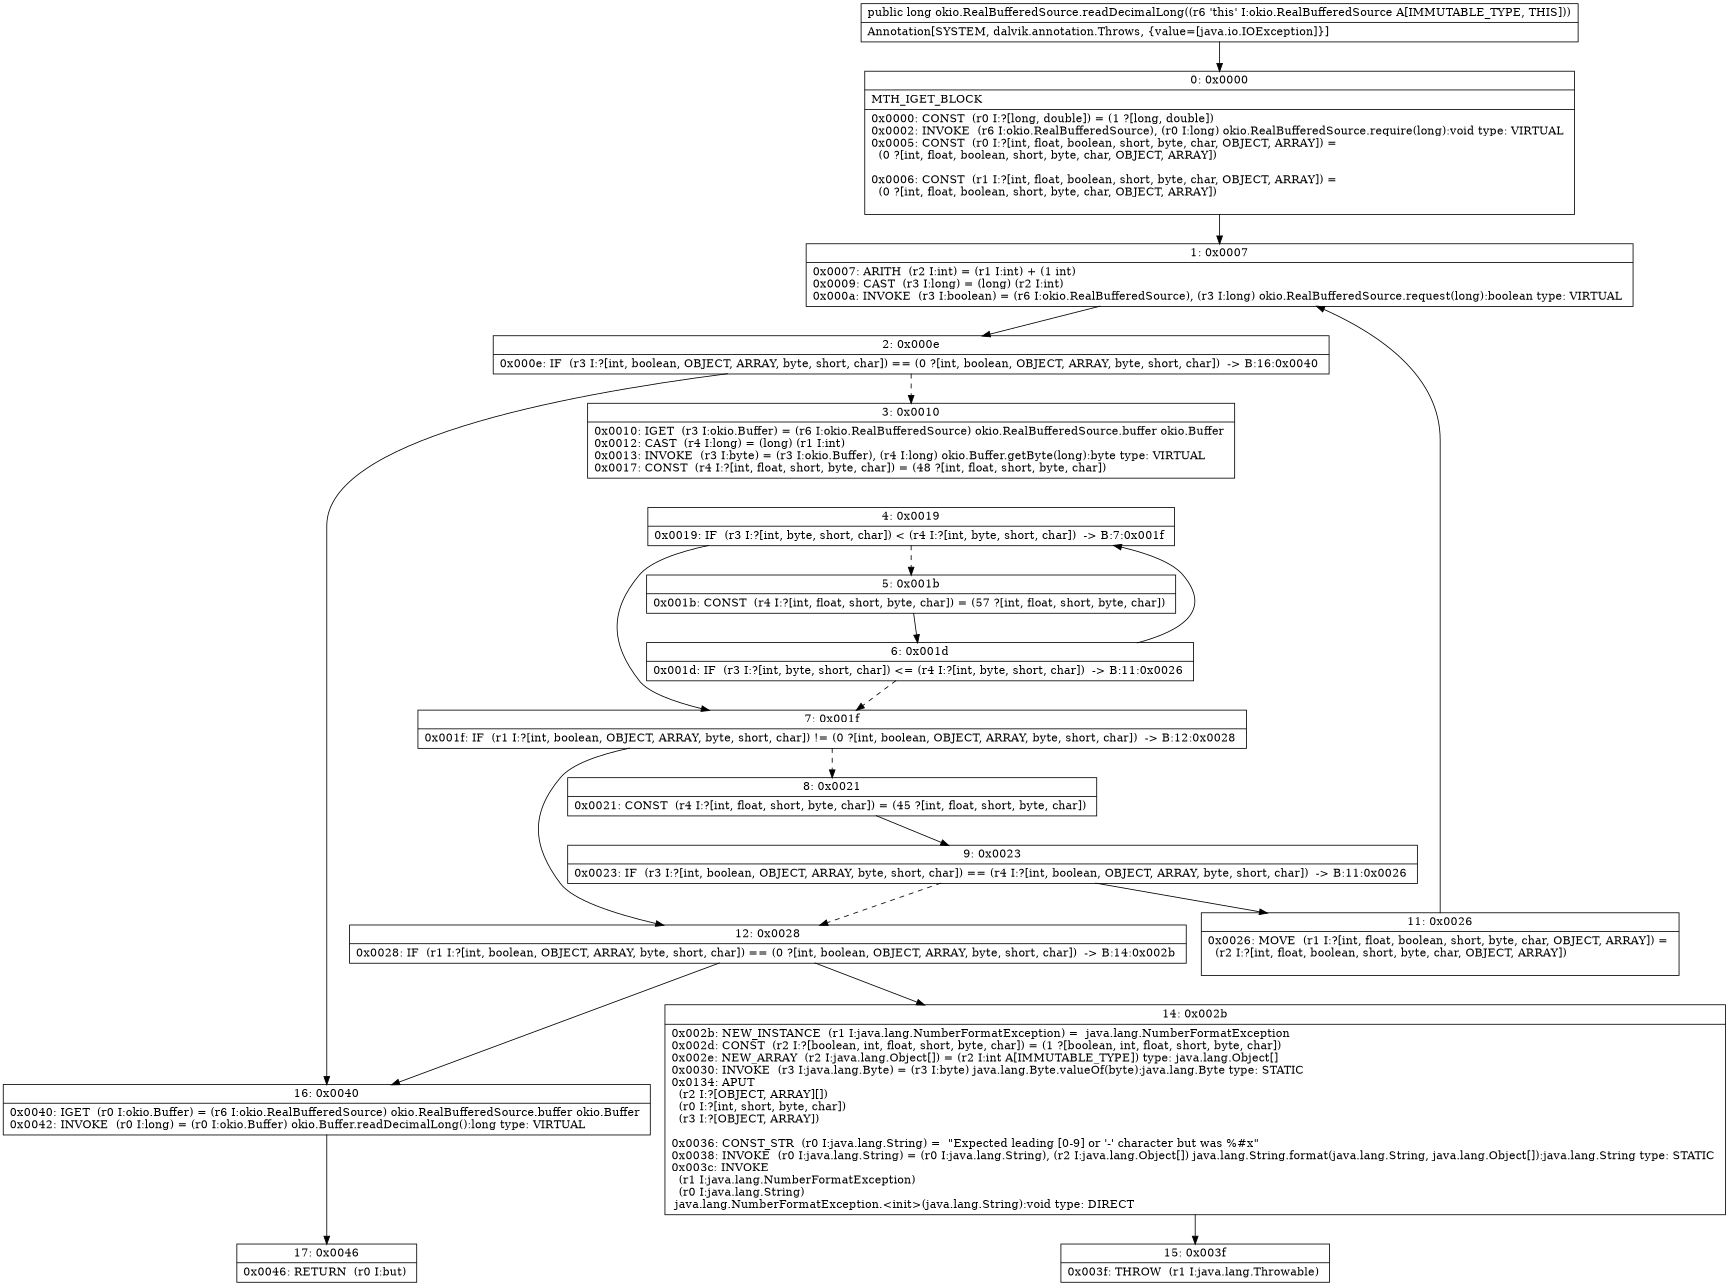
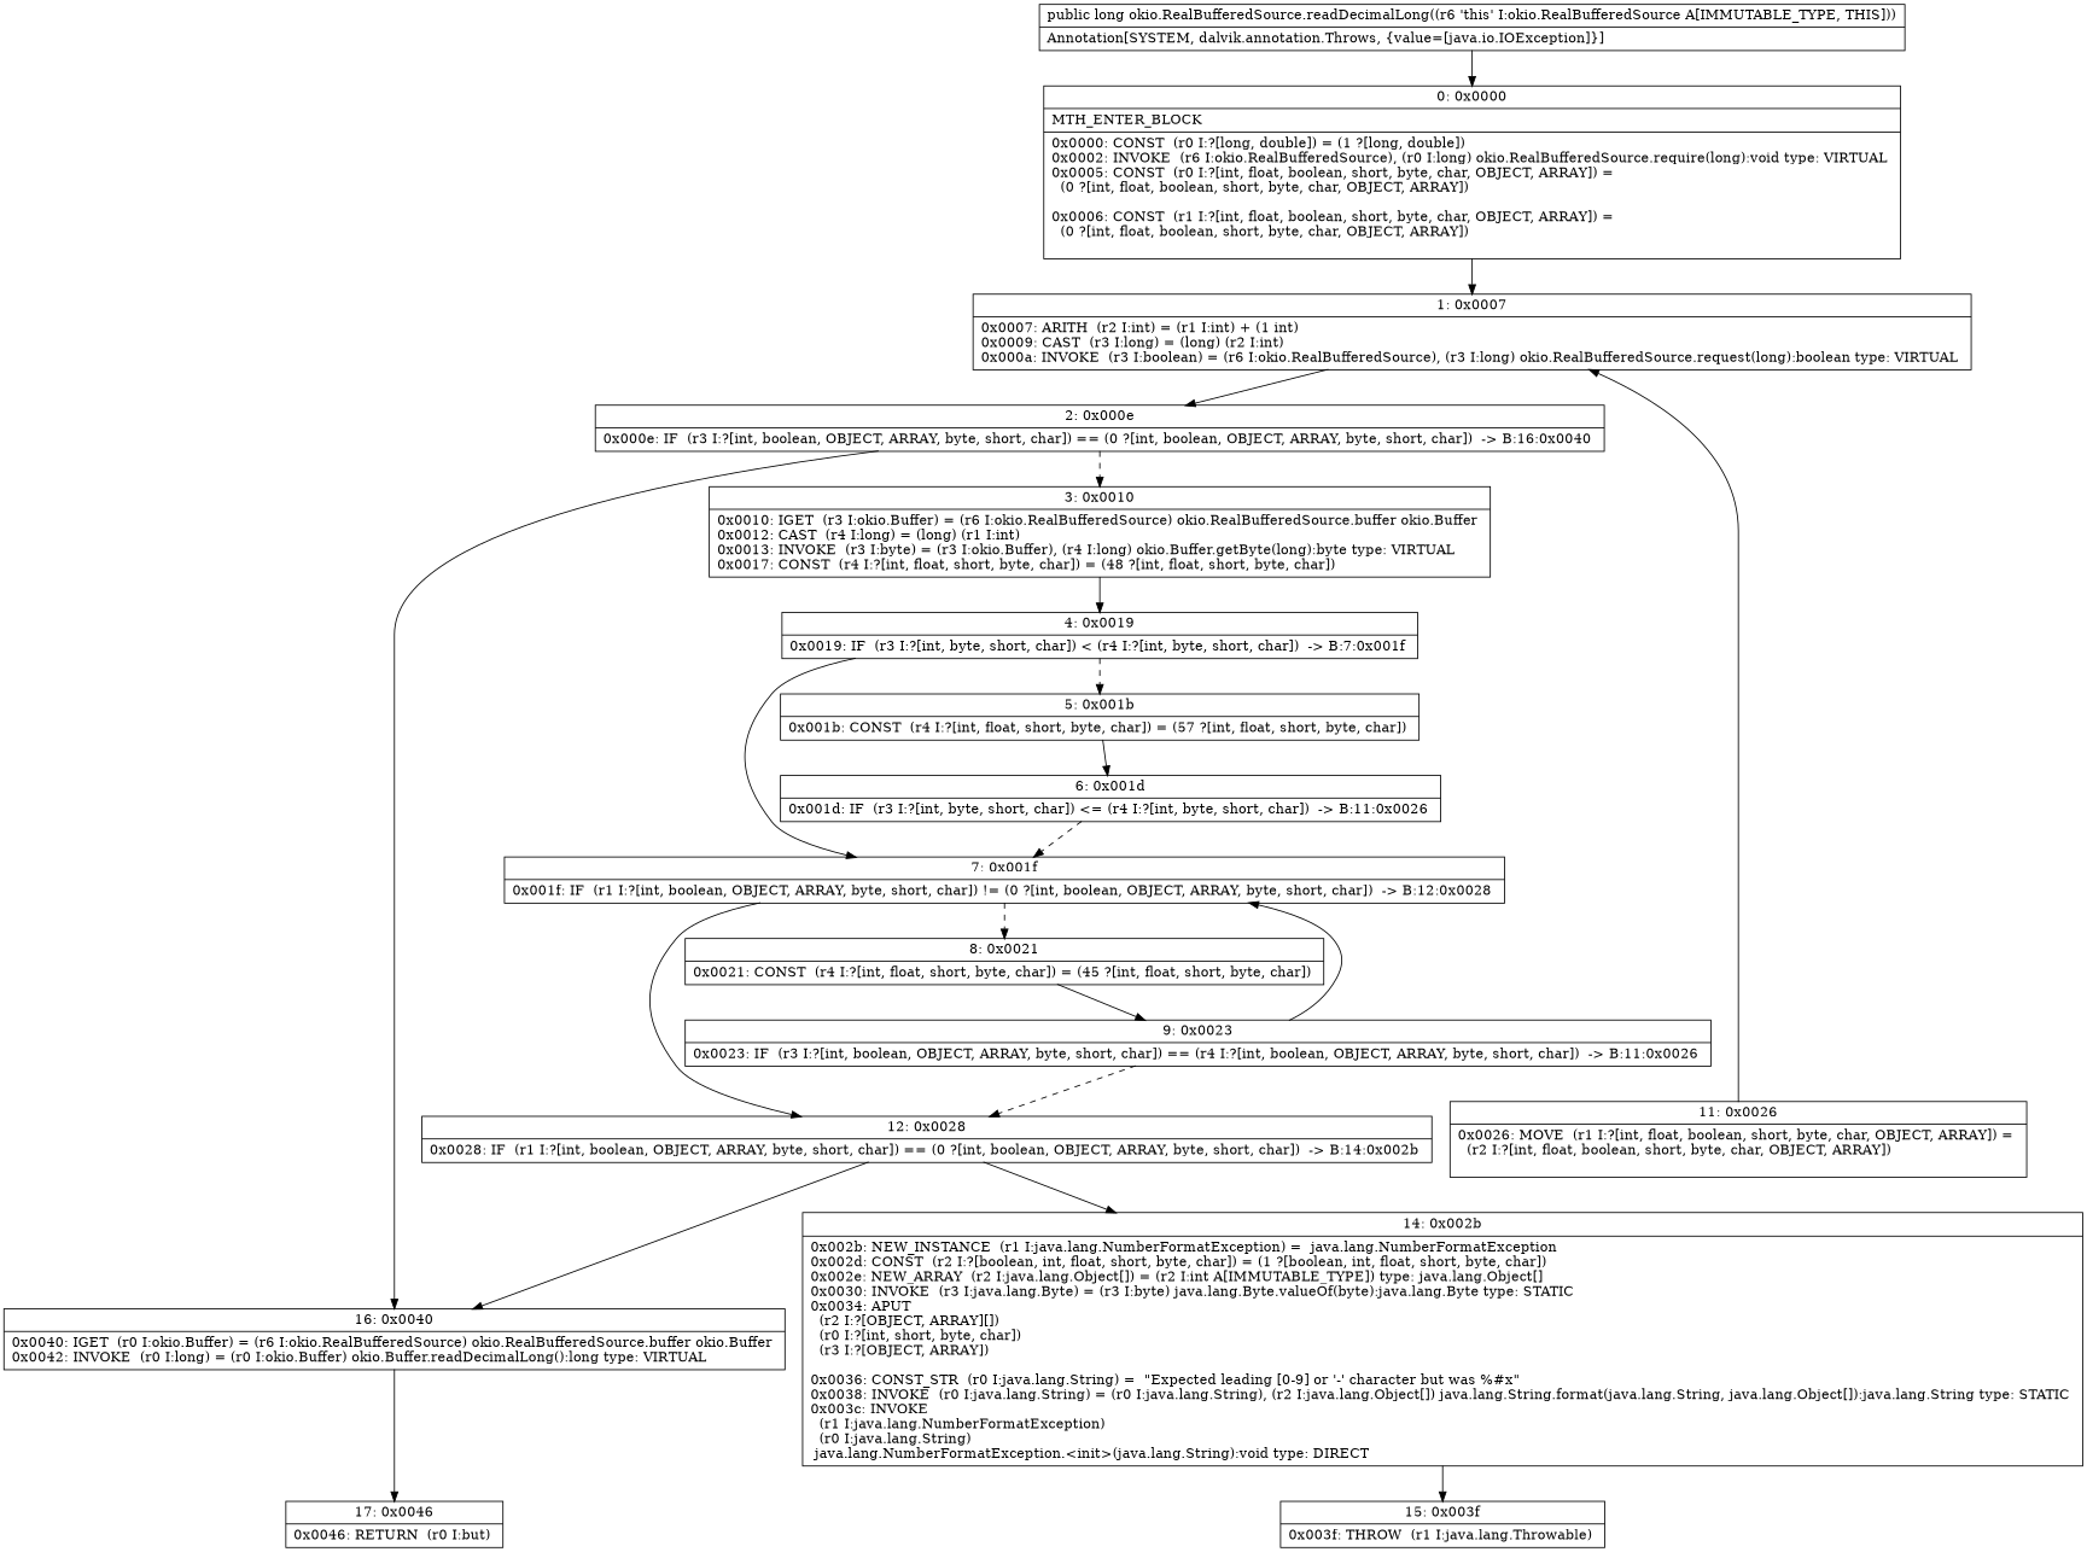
  digraph {
    node [shape=record]
-   n1 [label="{0\:\ 0x0000|MTH_IGET_BLOCK\l|0x0000: CONST  (r0 I:?[long, double]) = (1 ?[long, double]) \l0x0002: INVOKE  (r6 I:okio.RealBufferedSource), (r0 I:long) okio.RealBufferedSource.require(long):void type: VIRTUAL \l0x0005: CONST  (r0 I:?[int, float, boolean, short, byte, char, OBJECT, ARRAY]) = \l  (0 ?[int, float, boolean, short, byte, char, OBJECT, ARRAY])\l \l0x0006: CONST  (r1 I:?[int, float, boolean, short, byte, char, OBJECT, ARRAY]) = \l  (0 ?[int, float, boolean, short, byte, char, OBJECT, ARRAY])\l \l}"]
+   n1 [label="{0\:\ 0x0000|MTH_ENTER_BLOCK\l|0x0000: CONST  (r0 I:?[long, double]) = (1 ?[long, double]) \l0x0002: INVOKE  (r6 I:okio.RealBufferedSource), (r0 I:long) okio.RealBufferedSource.require(long):void type: VIRTUAL \l0x0005: CONST  (r0 I:?[int, float, boolean, short, byte, char, OBJECT, ARRAY]) = \l  (0 ?[int, float, boolean, short, byte, char, OBJECT, ARRAY])\l \l0x0006: CONST  (r1 I:?[int, float, boolean, short, byte, char, OBJECT, ARRAY]) = \l  (0 ?[int, float, boolean, short, byte, char, OBJECT, ARRAY])\l \l}"]
    n2 [label="{1\:\ 0x0007|0x0007: ARITH  (r2 I:int) = (r1 I:int) + (1 int) \l0x0009: CAST  (r3 I:long) = (long) (r2 I:int) \l0x000a: INVOKE  (r3 I:boolean) = (r6 I:okio.RealBufferedSource), (r3 I:long) okio.RealBufferedSource.request(long):boolean type: VIRTUAL \l}"]
    n3 [label="{2\:\ 0x000e|0x000e: IF  (r3 I:?[int, boolean, OBJECT, ARRAY, byte, short, char]) == (0 ?[int, boolean, OBJECT, ARRAY, byte, short, char])  \-\> B:16:0x0040 \l}"]
    n4 [label="{3\:\ 0x0010|0x0010: IGET  (r3 I:okio.Buffer) = (r6 I:okio.RealBufferedSource) okio.RealBufferedSource.buffer okio.Buffer \l0x0012: CAST  (r4 I:long) = (long) (r1 I:int) \l0x0013: INVOKE  (r3 I:byte) = (r3 I:okio.Buffer), (r4 I:long) okio.Buffer.getByte(long):byte type: VIRTUAL \l0x0017: CONST  (r4 I:?[int, float, short, byte, char]) = (48 ?[int, float, short, byte, char]) \l}"]
    n5 [label="{16\:\ 0x0040|0x0040: IGET  (r0 I:okio.Buffer) = (r6 I:okio.RealBufferedSource) okio.RealBufferedSource.buffer okio.Buffer \l0x0042: INVOKE  (r0 I:long) = (r0 I:okio.Buffer) okio.Buffer.readDecimalLong():long type: VIRTUAL \l}"]
    n6 [label="{4\:\ 0x0019|0x0019: IF  (r3 I:?[int, byte, short, char]) \< (r4 I:?[int, byte, short, char])  \-\> B:7:0x001f \l}"]
    n7 [label="{17\:\ 0x0046|0x0046: RETURN  (r0 I:but) \l}"]
    n8 [label="{5\:\ 0x001b|0x001b: CONST  (r4 I:?[int, float, short, byte, char]) = (57 ?[int, float, short, byte, char]) \l}"]
    n9 [label="{7\:\ 0x001f|0x001f: IF  (r1 I:?[int, boolean, OBJECT, ARRAY, byte, short, char]) != (0 ?[int, boolean, OBJECT, ARRAY, byte, short, char])  \-\> B:12:0x0028 \l}"]
    n10 [label="{6\:\ 0x001d|0x001d: IF  (r3 I:?[int, byte, short, char]) \<= (r4 I:?[int, byte, short, char])  \-\> B:11:0x0026 \l}"]
    n11 [label="{8\:\ 0x0021|0x0021: CONST  (r4 I:?[int, float, short, byte, char]) = (45 ?[int, float, short, byte, char]) \l}"]
    n12 [label="{12\:\ 0x0028|0x0028: IF  (r1 I:?[int, boolean, OBJECT, ARRAY, byte, short, char]) == (0 ?[int, boolean, OBJECT, ARRAY, byte, short, char])  \-\> B:14:0x002b \l}"]
    n13 [label="{11\:\ 0x0026|0x0026: MOVE  (r1 I:?[int, float, boolean, short, byte, char, OBJECT, ARRAY]) = \l  (r2 I:?[int, float, boolean, short, byte, char, OBJECT, ARRAY])\l \l}"]
    n14 [label="{9\:\ 0x0023|0x0023: IF  (r3 I:?[int, boolean, OBJECT, ARRAY, byte, short, char]) == (r4 I:?[int, boolean, OBJECT, ARRAY, byte, short, char])  \-\> B:11:0x0026 \l}"]
-   n15 [label="{14\:\ 0x002b|0x002b: NEW_INSTANCE  (r1 I:java.lang.NumberFormatException) =  java.lang.NumberFormatException \l0x002d: CONST  (r2 I:?[boolean, int, float, short, byte, char]) = (1 ?[boolean, int, float, short, byte, char]) \l0x002e: NEW_ARRAY  (r2 I:java.lang.Object[]) = (r2 I:int A[IMMUTABLE_TYPE]) type: java.lang.Object[] \l0x0030: INVOKE  (r3 I:java.lang.Byte) = (r3 I:byte) java.lang.Byte.valueOf(byte):java.lang.Byte type: STATIC \l0x0134: APUT  \l  (r2 I:?[OBJECT, ARRAY][])\l  (r0 I:?[int, short, byte, char])\l  (r3 I:?[OBJECT, ARRAY])\l \l0x0036: CONST_STR  (r0 I:java.lang.String) =  \"Expected leading [0\-9] or '\-' character but was %#x\" \l0x0038: INVOKE  (r0 I:java.lang.String) = (r0 I:java.lang.String), (r2 I:java.lang.Object[]) java.lang.String.format(java.lang.String, java.lang.Object[]):java.lang.String type: STATIC \l0x003c: INVOKE  \l  (r1 I:java.lang.NumberFormatException)\l  (r0 I:java.lang.String)\l java.lang.NumberFormatException.\<init\>(java.lang.String):void type: DIRECT \l}"]
+   n15 [label="{14\:\ 0x002b|0x002b: NEW_INSTANCE  (r1 I:java.lang.NumberFormatException) =  java.lang.NumberFormatException \l0x002d: CONST  (r2 I:?[boolean, int, float, short, byte, char]) = (1 ?[boolean, int, float, short, byte, char]) \l0x002e: NEW_ARRAY  (r2 I:java.lang.Object[]) = (r2 I:int A[IMMUTABLE_TYPE]) type: java.lang.Object[] \l0x0030: INVOKE  (r3 I:java.lang.Byte) = (r3 I:byte) java.lang.Byte.valueOf(byte):java.lang.Byte type: STATIC \l0x0034: APUT  \l  (r2 I:?[OBJECT, ARRAY][])\l  (r0 I:?[int, short, byte, char])\l  (r3 I:?[OBJECT, ARRAY])\l \l0x0036: CONST_STR  (r0 I:java.lang.String) =  \"Expected leading [0\-9] or '\-' character but was %#x\" \l0x0038: INVOKE  (r0 I:java.lang.String) = (r0 I:java.lang.String), (r2 I:java.lang.Object[]) java.lang.String.format(java.lang.String, java.lang.Object[]):java.lang.String type: STATIC \l0x003c: INVOKE  \l  (r1 I:java.lang.NumberFormatException)\l  (r0 I:java.lang.String)\l java.lang.NumberFormatException.\<init\>(java.lang.String):void type: DIRECT \l}"]
    n16 [label="{15\:\ 0x003f|0x003f: THROW  (r1 I:java.lang.Throwable) \l}"]
    n17 [label="{public long okio.RealBufferedSource.readDecimalLong((r6 'this' I:okio.RealBufferedSource A[IMMUTABLE_TYPE, THIS]))  | Annotation[SYSTEM, dalvik.annotation.Throws, \{value=[java.io.IOException]\}]\l}"]
    n1 -> n2
    n2 -> n3
    n3 -> n4 [style=dashed]
    n3 -> n5
-   n10 -> n6
+   n4 -> n6
    n5 -> n7
    n6 -> n8 [style=dashed]
    n6 -> n9
    n8 -> n10
    n9 -> n11 [style=dashed]
    n9 -> n12
    n10 -> n9 [style=dashed]
    n11 -> n14
    n12 -> n5 [style=solid]
    n12 -> n15
    n13 -> n2
    n14 -> n12 [style=dashed]
-   n14 -> n13
+   n14 -> n9
    n15 -> n16
    n17 -> n1
  }
